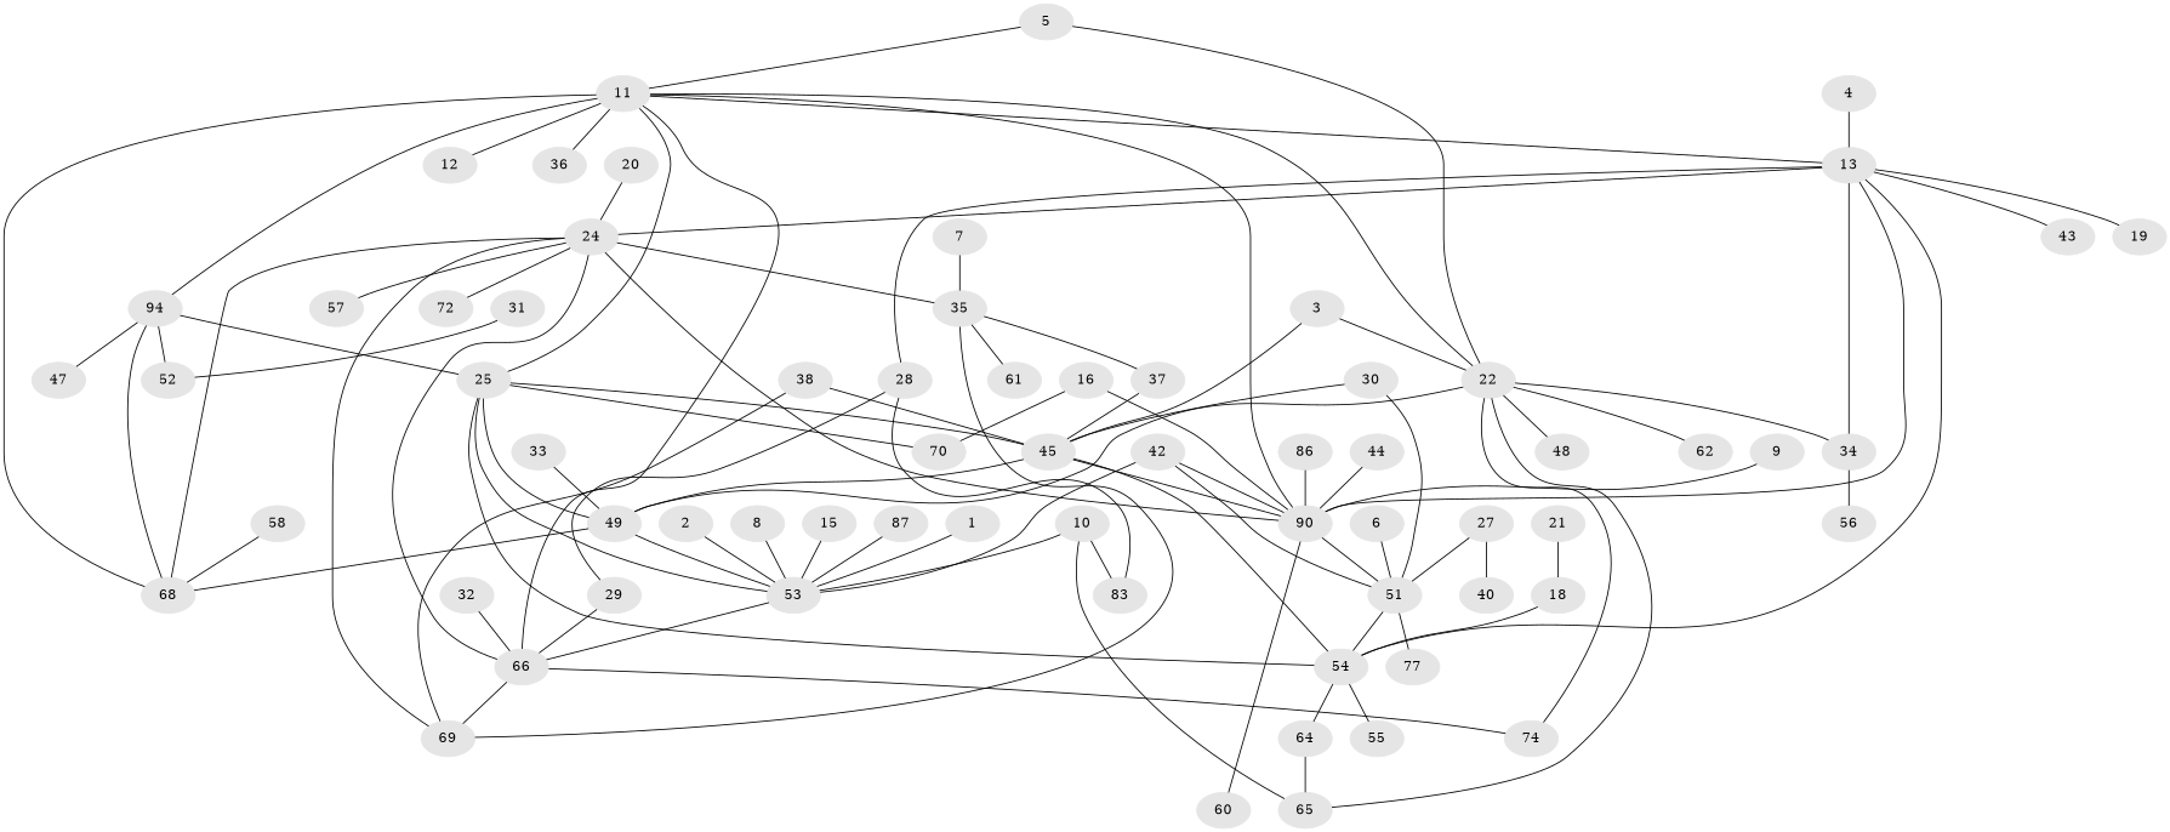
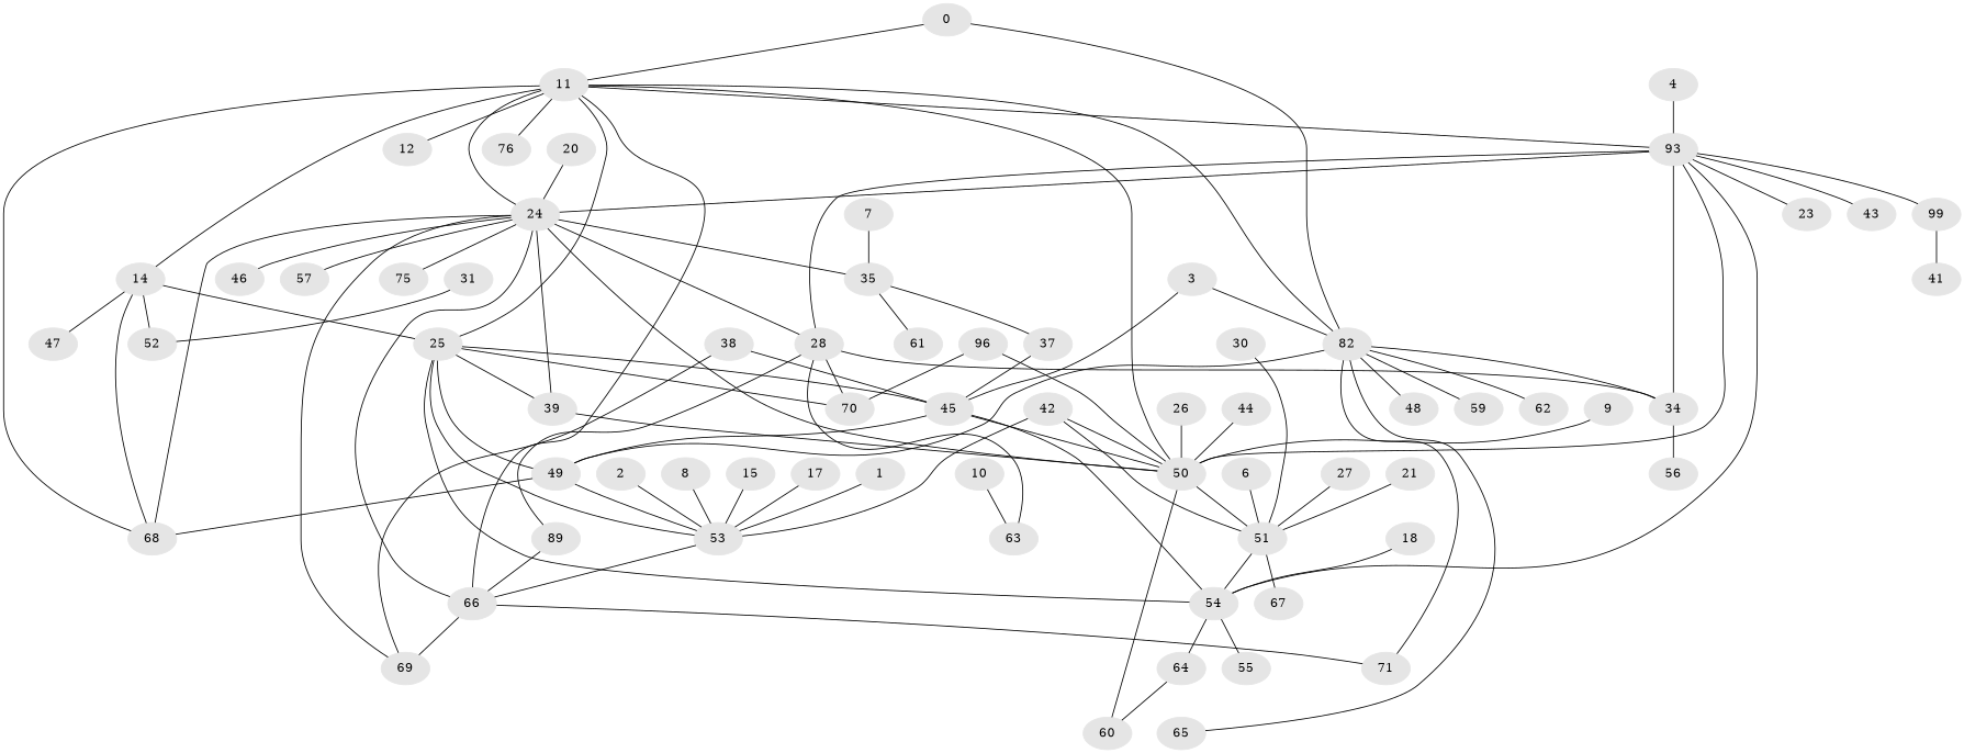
  graph {
    node [color=gray90 style=filled]
    edge [weight=1.0]
    1
    53
    66
    2
    3
-   22
+   22 [label=82]
    45
    65
    34
    48
    49
+   59
    62
-   71 [label=74]
-   50 [label=90]
+   71
+   50
    54
    4
-   13
+   13 [label=93]
    24
-   19
+   19 [label=99]
+   23
    28
    43
-   5
+   5 [label=0]
    11
    12
-   14 [label=94]
+   14
    25
-   36
+   36 [label=76]
    68
    6
    51
-   67 [label=77]
+   67
    7
    35
    69
    37
    61
    8
    9
    60
    10
-   63 [label=83]
+   63
    47
    52
+   39
+   46
    57
-   72
+   72 [label=75]
    70
-   29
+   41
+   29 [label=89]
    56
    55
    64
    15
-   16
-   17 [label=87]
+   16 [label=96]
+   17
    18
    20
    21
-   26 [label=86]
+   26
    27
-   40
    30
    31
-   32
-   33
    38
    42
    44
-   58
    1 -- 53
    53 -- 66
    66 -- 71
    66 -- 69
    2 -- 53
    3 -- 22
    3 -- 45
    22 -- 65
    22 -- 34
    22 -- 48
    22 -- 49
+   22 -- 59
    22 -- 62
    22 -- 71
    45 -- 49
    45 -- 50
    45 -- 54
    34 -- 56
    49 -- 53
    49 -- 68
    50 -- 51
    50 -- 60
    54 -- 55
    54 -- 64
    4 -- 13
    13 -- 34 [weight=2.0]
    13 -- 50
    13 -- 54
    13 -- 24
    13 -- 19
+   13 -- 23
    13 -- 28 [weight=2.0]
    13 -- 43
    24 -- 66
    24 -- 50
+   24 -- 28
    24 -- 68
    24 -- 35 [weight=2.0]
    24 -- 69
+   24 -- 39
+   24 -- 46
    24 -- 57
    24 -- 72
+   19 -- 41
+   28 -- 34
    28 -- 63
+   28 -- 70
    28 -- 29
    5 -- 22
    5 -- 11
    11 -- 66
    11 -- 22
    11 -- 50
    11 -- 13
+   11 -- 24
    11 -- 12
    11 -- 14
    11 -- 25
    11 -- 36
    11 -- 68 [weight=2.0]
    14 -- 25
    14 -- 68
    14 -- 47
    14 -- 52
    25 -- 53
    25 -- 45
    25 -- 49 [weight=2.0]
    25 -- 54
+   25 -- 39
    25 -- 70
    6 -- 51
    51 -- 54
    51 -- 67
    7 -- 35
-   35 -- 69
    35 -- 37
    35 -- 61
    37 -- 45
    8 -- 53
    9 -- 50
-   10 -- 53
-   10 -- 65
    10 -- 63
+   39 -- 50
    29 -- 66
-   64 -- 65
+   64 -- 60
    15 -- 53
    16 -- 50
    16 -- 70
    17 -- 53
    18 -- 54
    20 -- 24
-   21 -- 18
+   21 -- 51
    26 -- 50
    27 -- 51
-   27 -- 40
-   30 -- 45
    30 -- 51
    31 -- 52
-   32 -- 66
-   33 -- 49
    38 -- 45
    38 -- 69
    42 -- 53
    42 -- 50
    42 -- 51
    44 -- 50
-   58 -- 68
  }
